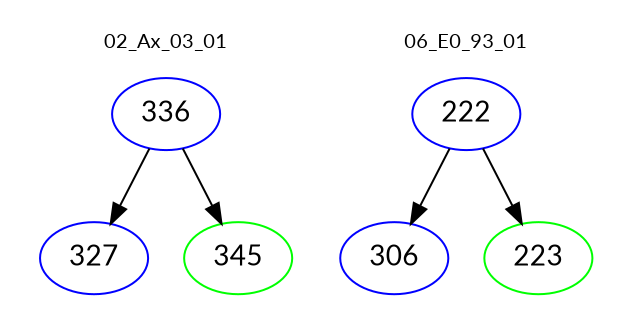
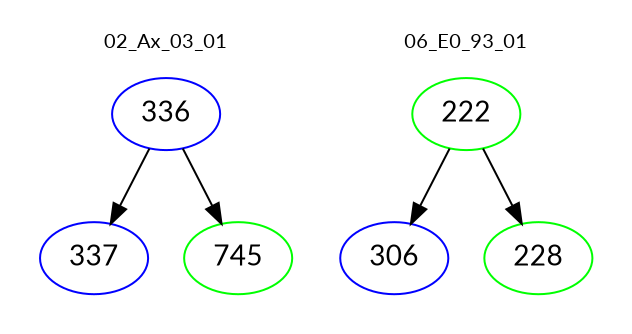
  digraph {
    fontname=Lato
    node [color=blue fontname=Lato]
    edge [color=black fontname=Lato]
    n1 [label=336]
-   n2 [label=327]
-   n3 [color=green label=345]
-   n4 [label=222]
+   n2 [label=337]
+   n3 [color=green label=745]
+   n4 [color=green label=222]
    n5 [label=306]
-   n6 [color=green label=223]
+   n6 [color=green label=228]
    subgraph cluster_1 {
      color=white
      fontsize=10
      label="02_Ax_03_01"
      n1
      n2
      n3
    }
    subgraph cluster_2 {
      color=white
      fontsize=10
      label="06_E0_93_01"
      n4
      n5
      n6
    }
    n1 -> n2
    n1 -> n3
    n4 -> n5
    n4 -> n6
  }
